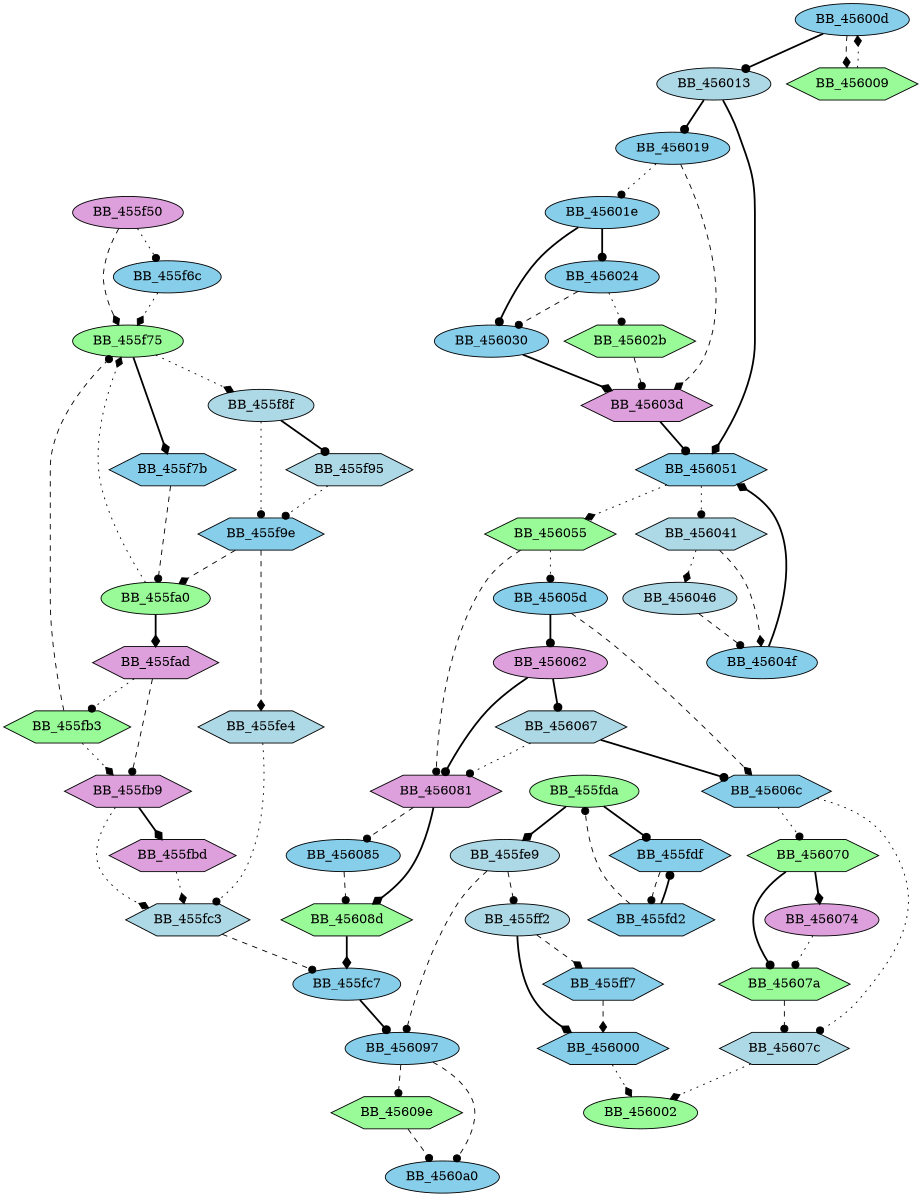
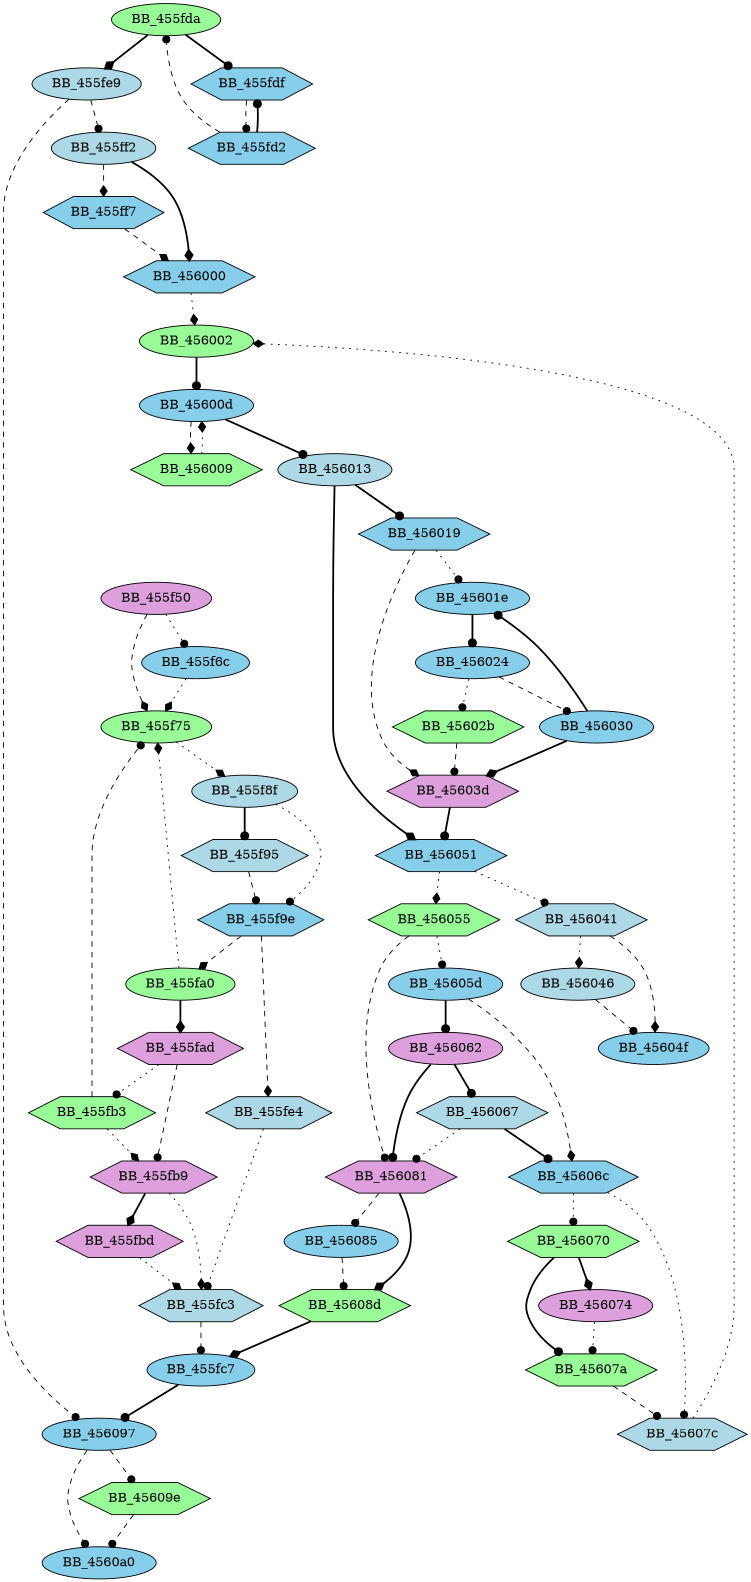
  digraph {
    node [fillcolor=skyblue shape=hexagon style=filled]
    edge [arrowhead=dot style=dashed]
    BB_455f50 [fillcolor=plum shape=ellipse]
    BB_455f6c [shape=ellipse]
    BB_455f75 [fillcolor=palegreen shape=ellipse]
-   BB_455f7b
    BB_455f8f [fillcolor=lightblue shape=ellipse]
    n6 [fillcolor=palegreen label=BB_455fa0 shape=ellipse]
    BB_455f95 [fillcolor=lightblue]
    BB_455f9e
    BB_455fad [fillcolor=plum]
    BB_455fe4 [fillcolor=lightblue]
    BB_455fb3 [fillcolor=palegreen]
    BB_455fb9 [fillcolor=plum]
    BB_455fc3 [fillcolor=lightblue]
    BB_455fc7 [shape=ellipse]
    BB_455fbd [fillcolor=plum]
    BB_456097 [shape=ellipse]
    BB_455fda [fillcolor=palegreen shape=ellipse]
    BB_455fd2
    BB_455fdf
    BB_45609e [fillcolor=palegreen]
    BB_4560a0 [shape=ellipse]
    BB_455fe9 [fillcolor=lightblue shape=ellipse]
    BB_455ff2 [fillcolor=lightblue shape=ellipse]
    BB_455ff7
    BB_456000
    BB_456002 [fillcolor=palegreen shape=ellipse]
    BB_45600d [shape=ellipse]
    BB_456009 [fillcolor=palegreen]
    BB_456013 [fillcolor=lightblue shape=ellipse]
-   BB_456019 [shape=ellipse]
+   BB_456019
    BB_456051
    BB_45601e [shape=ellipse]
    BB_45603d [fillcolor=plum]
    BB_456041 [fillcolor=lightblue]
    BB_456055 [fillcolor=palegreen]
    BB_456024 [shape=ellipse]
    BB_456030 [shape=ellipse]
    BB_456046 [fillcolor=lightblue shape=ellipse]
    BB_45604f [shape=ellipse]
    BB_45605d [shape=ellipse]
    BB_456081 [fillcolor=plum]
    BB_45602b [fillcolor=palegreen]
    BB_456062 [fillcolor=plum shape=ellipse]
    BB_45606c
    BB_456085 [shape=ellipse]
    BB_45608d [fillcolor=palegreen]
    BB_456067 [fillcolor=lightblue]
    BB_456070 [fillcolor=palegreen]
    BB_45607c [fillcolor=lightblue]
    BB_456074 [fillcolor=plum shape=ellipse]
    BB_45607a [fillcolor=palegreen]
    BB_455f50 -> BB_455f6c [style=dotted]
    BB_455f50 -> BB_455f75 [arrowhead=diamond]
    BB_455f6c -> BB_455f75 [arrowhead=diamond style=dotted]
-   BB_455f75 -> BB_455f7b [arrowhead=diamond style=bold]
    BB_455f75 -> BB_455f8f [arrowhead=diamond style=dotted]
-   BB_455f7b -> n6
    BB_455f8f -> BB_455f95 [style=bold]
    BB_455f8f -> BB_455f9e [style=dotted]
    n6 -> BB_455f75 [arrowhead=diamond style=dotted]
    n6 -> BB_455fad [arrowhead=diamond style=bold]
-   BB_455f95 -> BB_455f9e [style=dotted]
+   BB_455f95 -> BB_455f9e
    BB_455f9e -> n6 [arrowhead=diamond]
    BB_455f9e -> BB_455fe4 [arrowhead=diamond]
    BB_455fad -> BB_455fb3 [style=dotted]
    BB_455fad -> BB_455fb9
    BB_455fe4 -> BB_455fc3 [style=dotted]
    BB_455fb3 -> BB_455f75
    BB_455fb3 -> BB_455fb9 [arrowhead=diamond style=dotted]
    BB_455fb9 -> BB_455fc3 [arrowhead=diamond style=dotted]
    BB_455fb9 -> BB_455fbd [arrowhead=diamond style=bold]
    BB_455fc3 -> BB_455fc7
    BB_455fc7 -> BB_456097 [style=bold]
    BB_455fbd -> BB_455fc3 [arrowhead=diamond style=dotted]
    BB_456097 -> BB_45609e
    BB_456097 -> BB_4560a0
    BB_455fda -> BB_455fdf [style=bold]
    BB_455fda -> BB_455fe9 [arrowhead=diamond style=bold]
    BB_455fd2 -> BB_455fda
    BB_455fd2 -> BB_455fdf [style=bold]
    BB_455fdf -> BB_455fd2
    BB_45609e -> BB_4560a0
    BB_455fe9 -> BB_456097
    BB_455fe9 -> BB_455ff2
    BB_455ff2 -> BB_455ff7 [arrowhead=diamond]
    BB_455ff2 -> BB_456000 [arrowhead=diamond style=bold]
    BB_455ff7 -> BB_456000 [arrowhead=diamond]
    BB_456000 -> BB_456002 [arrowhead=diamond style=dotted]
+   BB_456002 -> BB_45600d [style=bold]
    BB_45600d -> BB_456009 [arrowhead=diamond]
    BB_45600d -> BB_456013 [style=bold]
    BB_456009 -> BB_45600d [arrowhead=diamond style=dotted]
    BB_456013 -> BB_456019 [style=bold]
    BB_456013 -> BB_456051 [arrowhead=diamond style=bold]
    BB_456019 -> BB_45601e [style=dotted]
    BB_456019 -> BB_45603d [arrowhead=diamond]
    BB_456051 -> BB_456041 [style=dotted]
    BB_456051 -> BB_456055 [arrowhead=diamond style=dotted]
    BB_45601e -> BB_456024 [style=bold]
-   BB_45601e -> BB_456030 [style=bold]
+   BB_456030 -> BB_45601e [style=bold]
    BB_45603d -> BB_456051 [style=bold]
    BB_456041 -> BB_456046 [arrowhead=diamond style=dotted]
    BB_456041 -> BB_45604f [arrowhead=diamond]
    BB_456055 -> BB_45605d [style=dotted]
    BB_456055 -> BB_456081
    BB_456024 -> BB_456030
    BB_456024 -> BB_45602b [style=dotted]
    BB_456030 -> BB_45603d [arrowhead=diamond style=bold]
    BB_456046 -> BB_45604f
-   BB_45604f -> BB_456051 [arrowhead=diamond style=bold]
    BB_45605d -> BB_456062 [style=bold]
    BB_45605d -> BB_45606c [arrowhead=diamond]
    BB_456081 -> BB_456085
    BB_456081 -> BB_45608d [arrowhead=diamond style=bold]
    BB_45602b -> BB_45603d
    BB_456062 -> BB_456081 [style=bold]
    BB_456062 -> BB_456067 [style=bold]
    BB_45606c -> BB_456070 [style=dotted]
    BB_45606c -> BB_45607c [style=dotted]
    BB_456085 -> BB_45608d
    BB_45608d -> BB_455fc7 [arrowhead=diamond style=bold]
    BB_456067 -> BB_456081 [style=dotted]
    BB_456067 -> BB_45606c [style=bold]
    BB_456070 -> BB_456074 [arrowhead=diamond style=bold]
    BB_456070 -> BB_45607a [style=bold]
    BB_45607c -> BB_456002 [arrowhead=diamond style=dotted]
    BB_456074 -> BB_45607a [style=dotted]
    BB_45607a -> BB_45607c
  }
